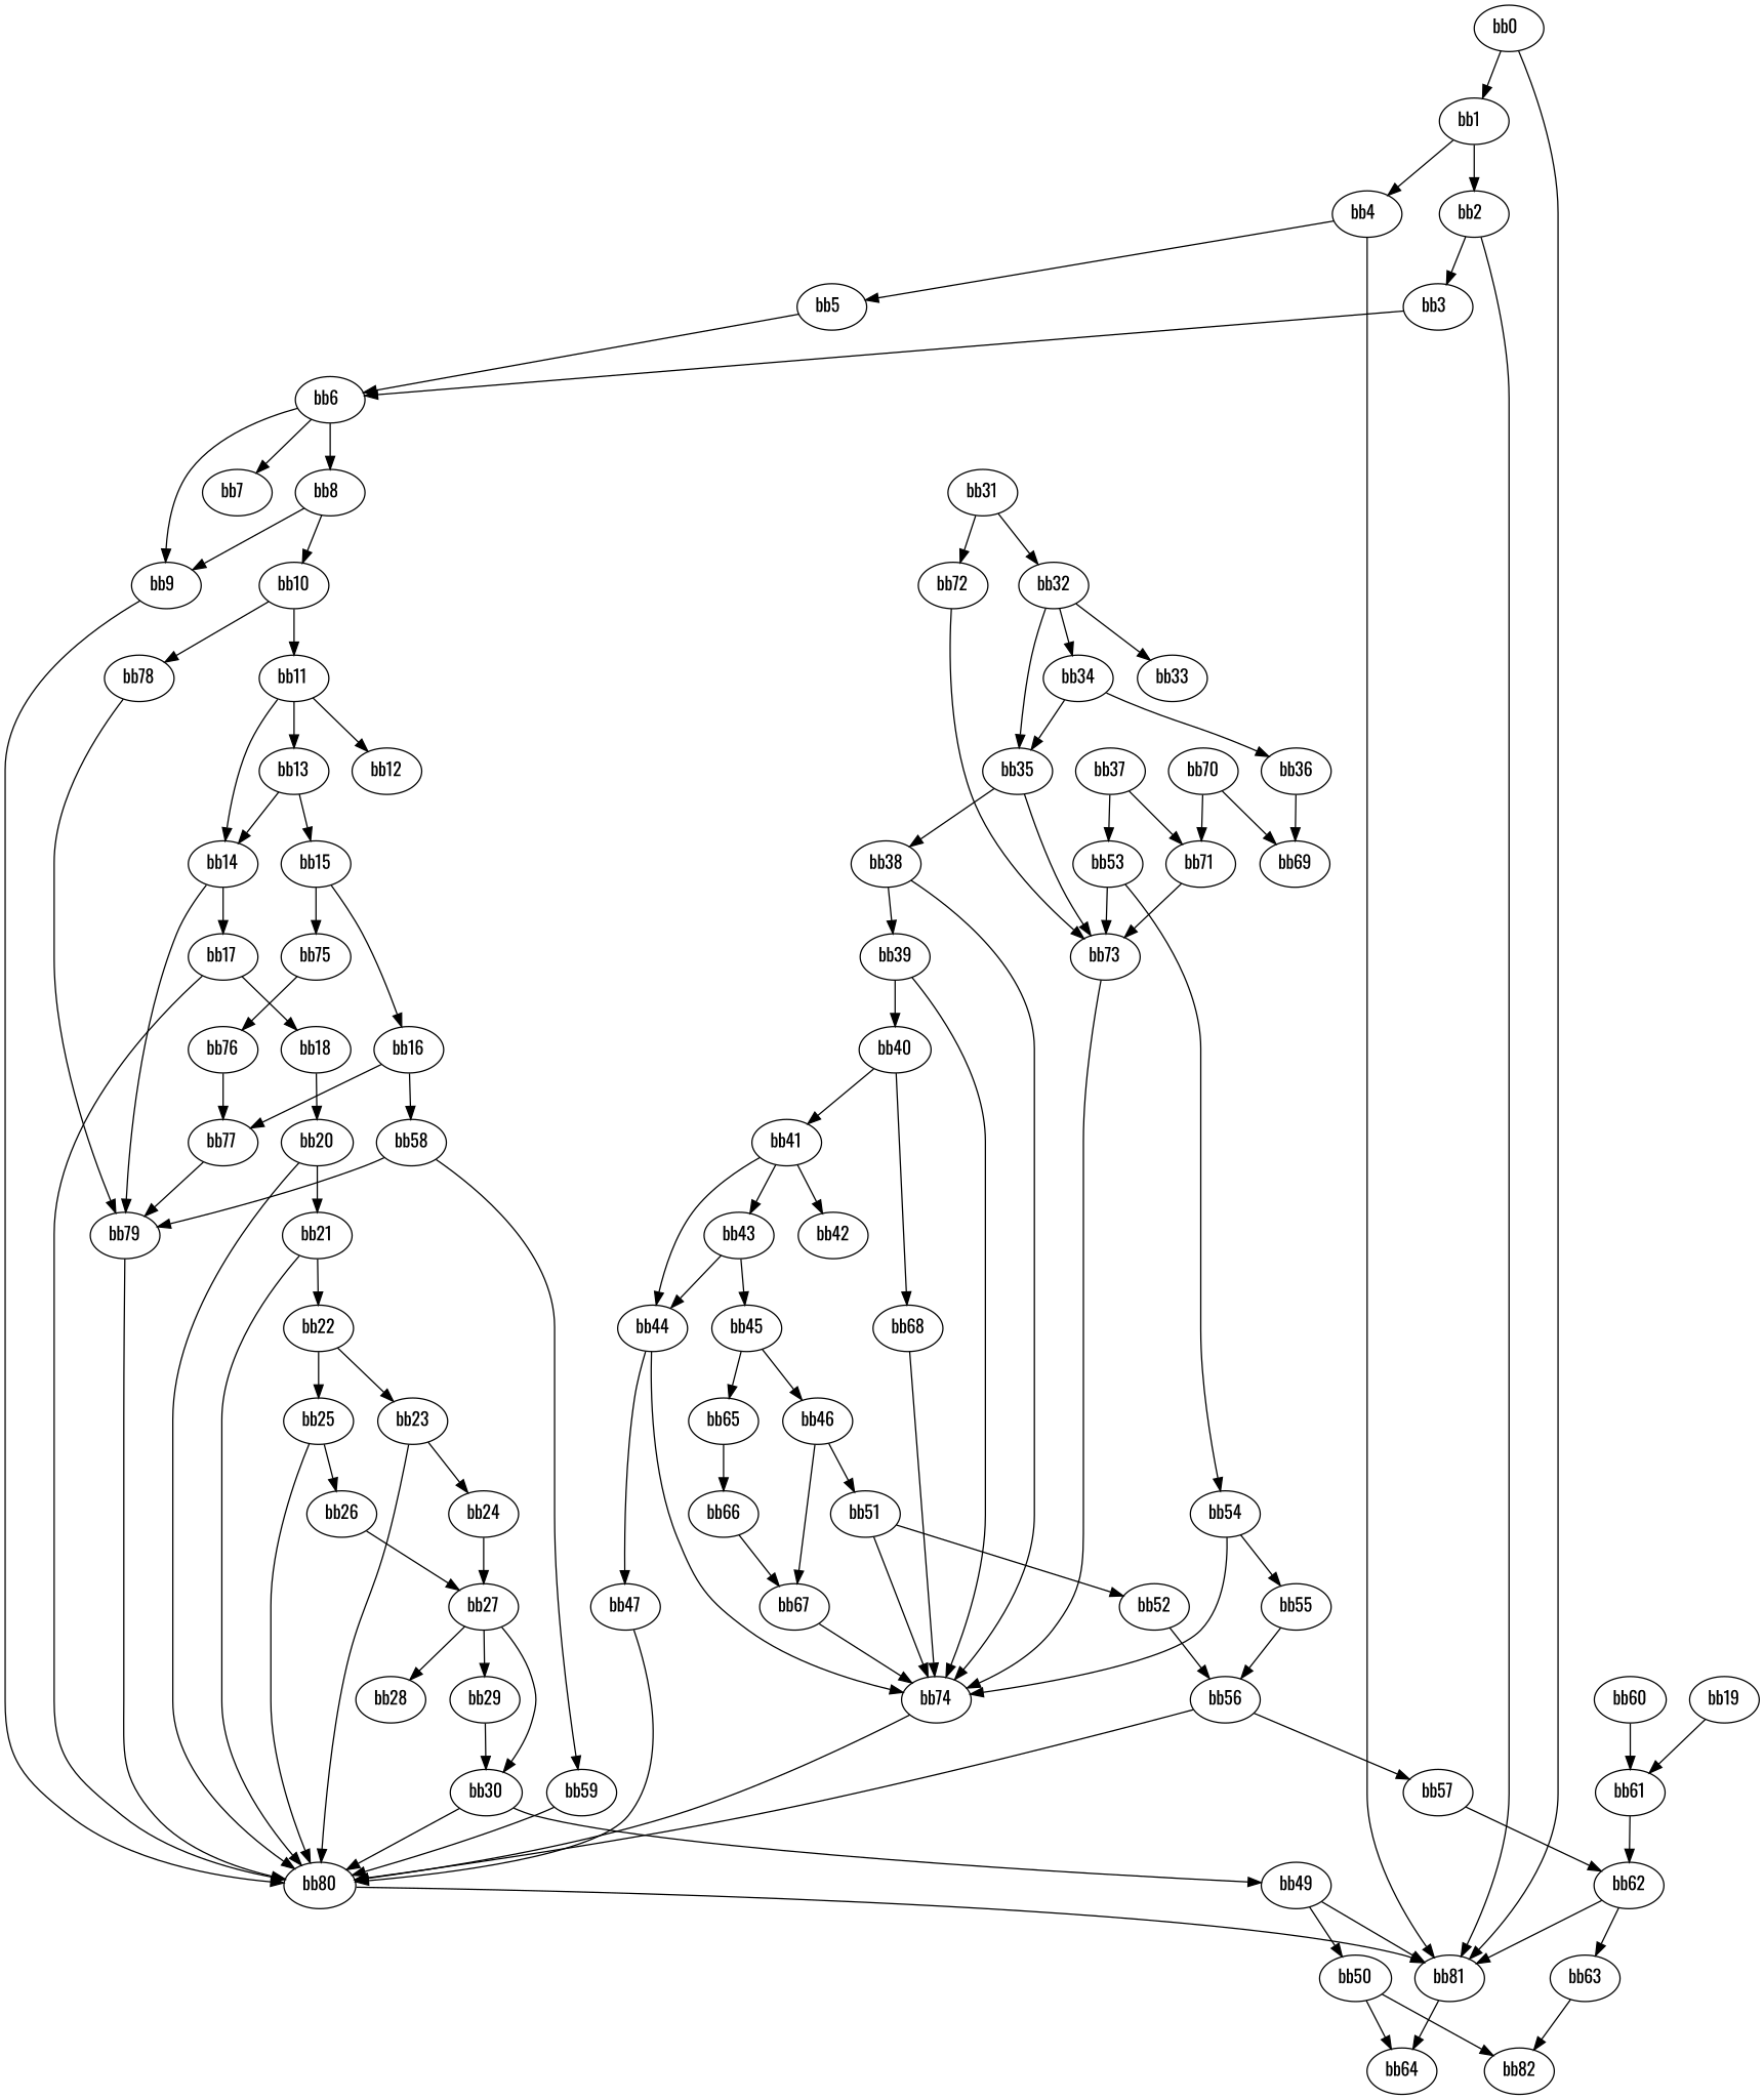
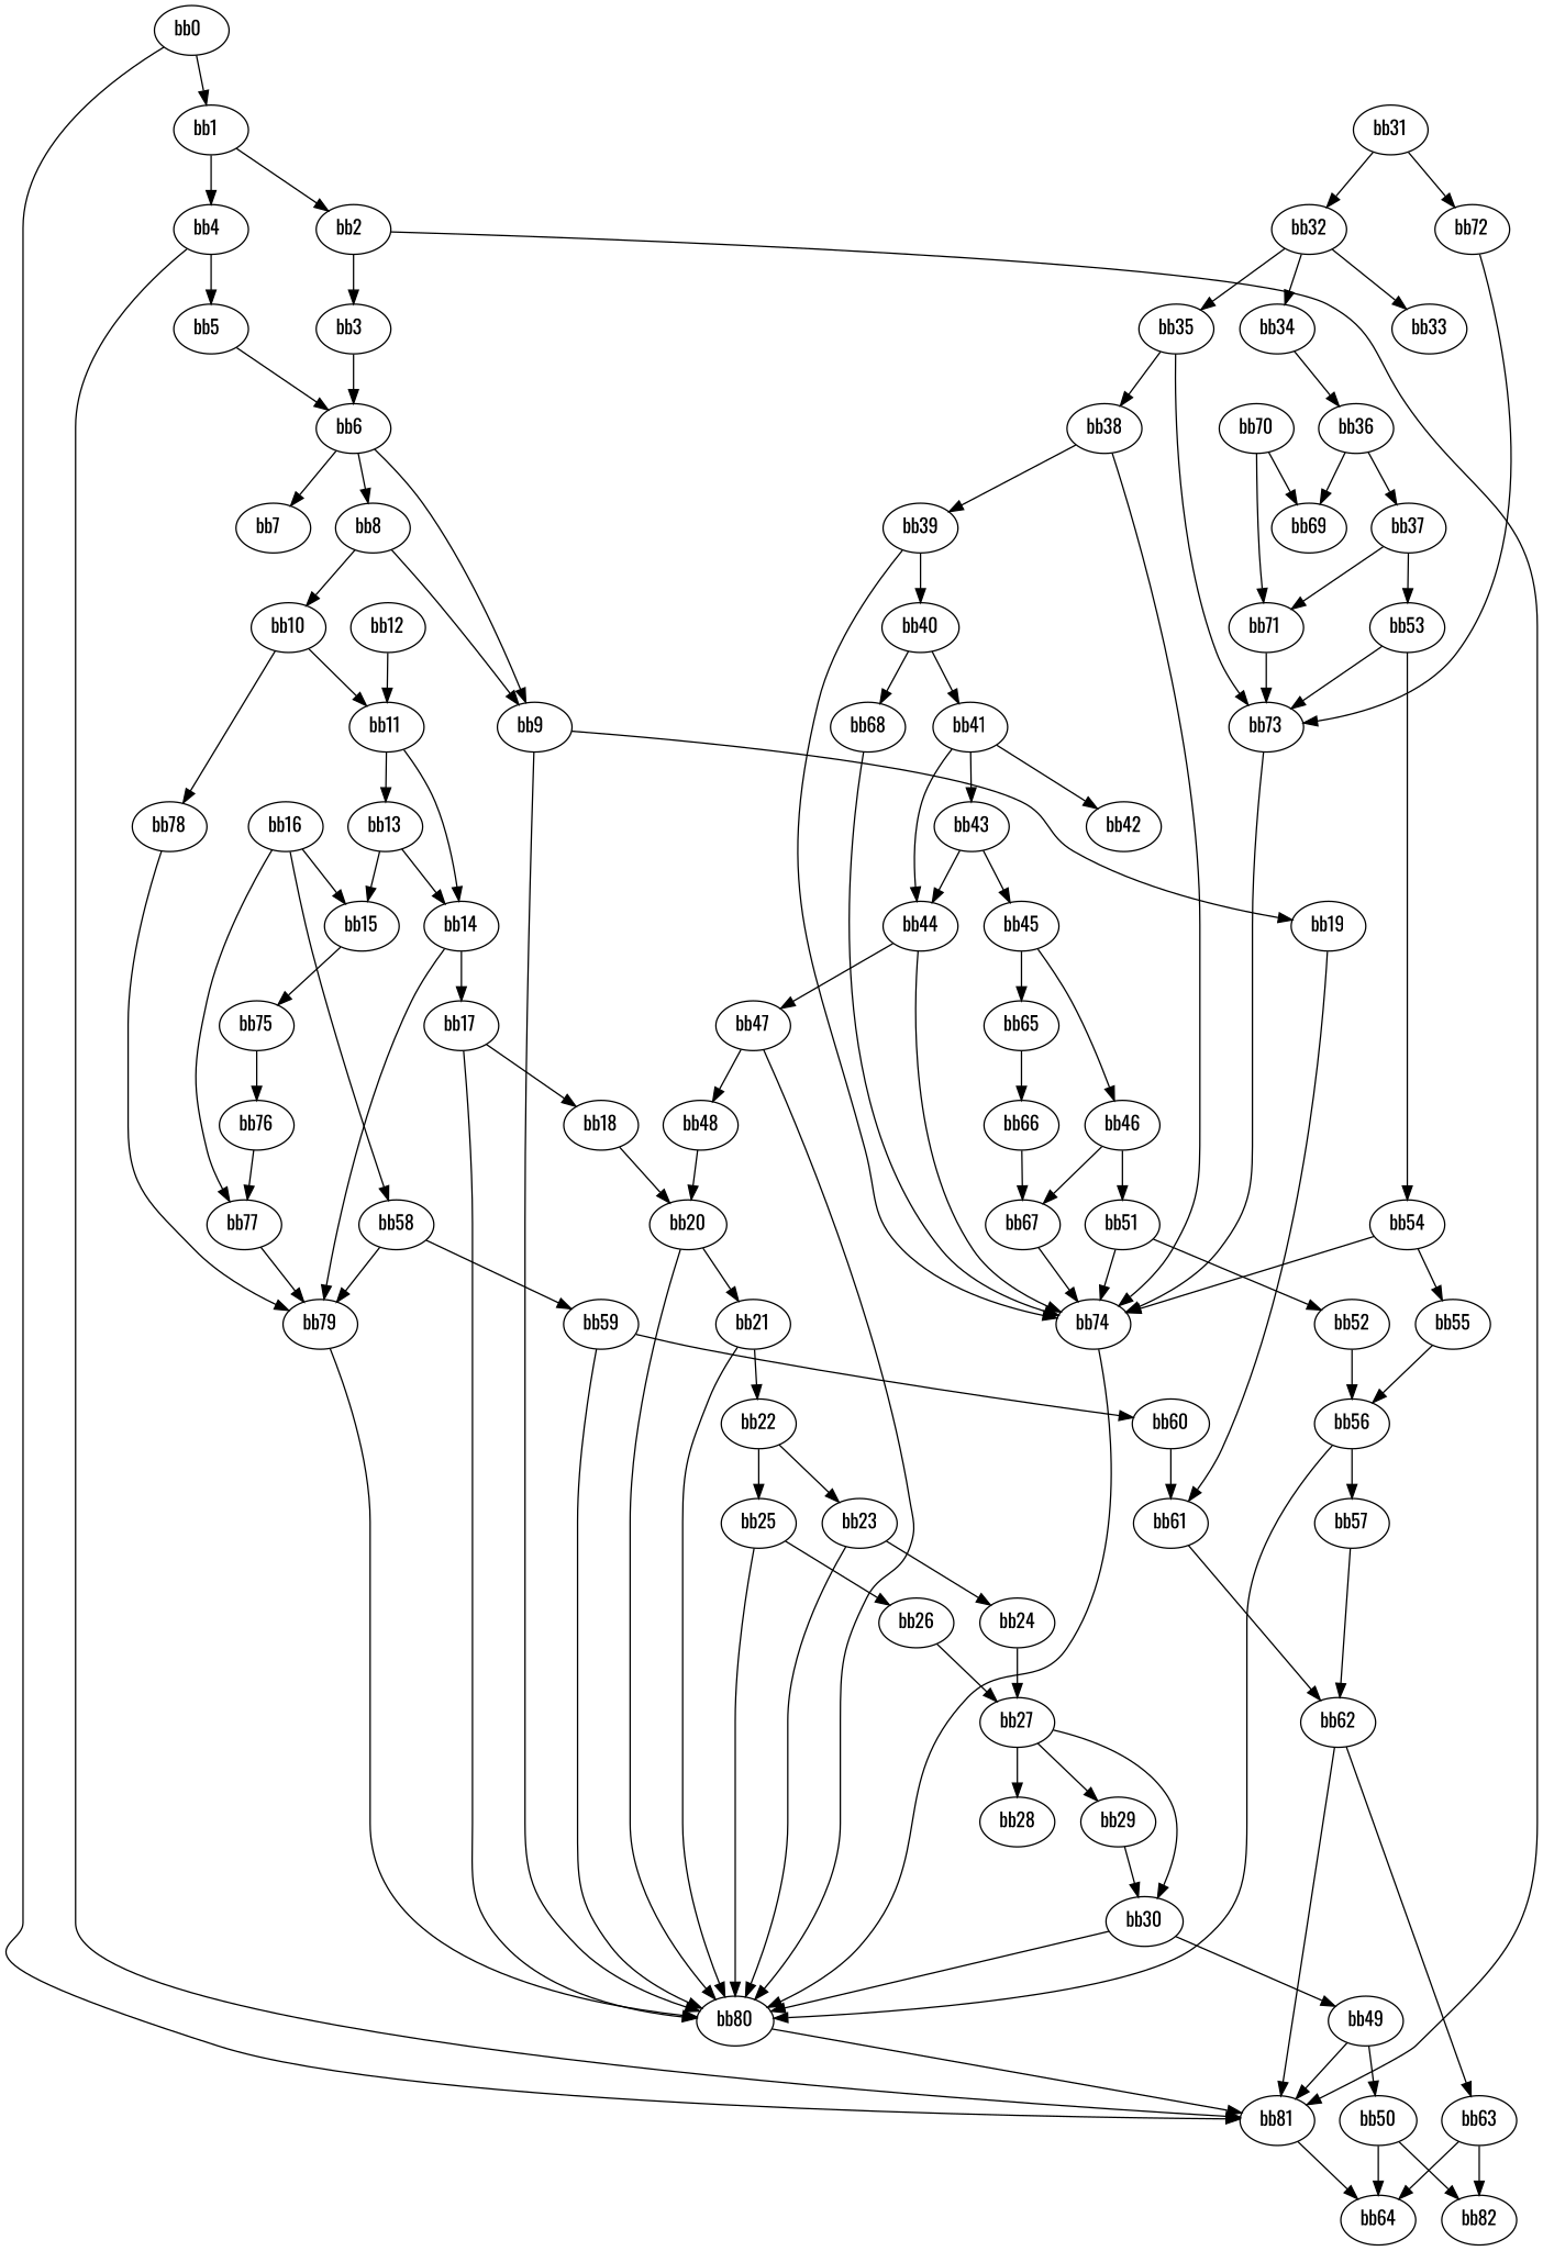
  digraph {
    fontname=Oswald
    node [fontname=Oswald]
    edge [fontname=Oswald]
    n1 [label="bb0\l"]
    n2 [label="bb1\l"]
    n3 [label="bb81\l"]
    n4 [label="bb2\l"]
    n5 [label="bb4\l"]
    n6 [label="bb64\l"]
    n7 [label="bb3\l"]
    n8 [label="bb5\l"]
    n9 [label="bb6\l"]
    n10 [label="bb7\l"]
    n11 [label="bb8\l"]
    n12 [label="bb9\l"]
    n13 [label="bb10\l"]
    n14 [label="bb19\l"]
    n15 [label="bb80\l"]
    n16 [label="bb11\l"]
    n17 [label="bb78\l"]
    n18 [label="bb61\l"]
    n19 [label="bb12\l"]
    n20 [label="bb13\l"]
    n21 [label="bb14\l"]
    n22 [label="bb79\l"]
    n23 [label="bb15\l"]
    n24 [label="bb17\l"]
    n25 [label="bb16\l"]
    n26 [label="bb75\l"]
    n27 [label="bb18\l"]
    n28 [label="bb58\l"]
    n29 [label="bb77\l"]
    n30 [label="bb76\l"]
    n31 [label="bb59\l"]
    n32 [label="bb20\l"]
    n33 [label="bb21\l"]
    n34 [label="bb62\l"]
    n35 [label="bb22\l"]
    n36 [label="bb23\l"]
    n37 [label="bb25\l"]
    n38 [label="bb24\l"]
    n39 [label="bb26\l"]
    n40 [label="bb27\l"]
    n41 [label="bb28\l"]
    n42 [label="bb29\l"]
    n43 [label="bb30\l"]
    n44 [label="bb49\l"]
    n45 [label="bb31\l"]
    n46 [label="bb32\l"]
    n47 [label="bb72\l"]
    n48 [label="bb50\l"]
    n49 [label="bb33\l"]
    n50 [label="bb34\l"]
    n51 [label="bb35\l"]
    n52 [label="bb73\l"]
    n53 [label="bb36\l"]
    n54 [label="bb38\l"]
    n55 [label="bb37\l"]
    n56 [label="bb69\l"]
    n57 [label="bb39\l"]
    n58 [label="bb74\l"]
    n59 [label="bb53\l"]
    n60 [label="bb71\l"]
    n61 [label="bb54\l"]
    n62 [label="bb40\l"]
    n63 [label="bb41\l"]
    n64 [label="bb68\l"]
    n65 [label="bb42\l"]
    n66 [label="bb43\l"]
    n67 [label="bb44\l"]
    n68 [label="bb45\l"]
    n69 [label="bb47\l"]
    n70 [label="bb46\l"]
    n71 [label="bb65\l"]
+   n72 [label="bb48\l"]
    n73 [label="bb51\l"]
    n74 [label="bb67\l"]
    n75 [label="bb66\l"]
    n76 [label="bb52\l"]
    n77 [label="bb82\l"]
    n78 [label="bb56\l"]
    n79 [label="bb57\l"]
    n80 [label="bb55\l"]
    n81 [label="bb63\l"]
    n82 [label="bb60\l"]
    n83 [label="bb70\l"]
    n1 -> n2
    n1 -> n3
    n2 -> n4
    n2 -> n5
    n3 -> n6
    n4 -> n3
    n4 -> n7
    n5 -> n3
    n5 -> n8
    n7 -> n9
    n8 -> n9
    n9 -> n10
    n9 -> n11
    n9 -> n12
    n11 -> n12
    n11 -> n13
+   n12 -> n14
    n12 -> n15
    n13 -> n16
    n13 -> n17
    n14 -> n18
    n15 -> n3
-   n16 -> n19
+   n19 -> n16
    n16 -> n20
    n16 -> n21
    n17 -> n22
    n18 -> n34
    n20 -> n21
    n20 -> n23
    n21 -> n22
    n21 -> n24
    n22 -> n15
-   n23 -> n25
+   n25 -> n23
    n23 -> n26
    n24 -> n15
    n24 -> n27
    n25 -> n28
    n25 -> n29
    n26 -> n30
    n27 -> n32
    n28 -> n22
    n28 -> n31
    n29 -> n22
    n30 -> n29
    n31 -> n15
+   n31 -> n82
    n32 -> n15
    n32 -> n33
    n33 -> n15
    n33 -> n35
    n34 -> n3
    n34 -> n81
    n35 -> n36
    n35 -> n37
    n36 -> n15
    n36 -> n38
    n37 -> n15
    n37 -> n39
    n38 -> n40
    n39 -> n40
    n40 -> n41
    n40 -> n42
    n40 -> n43
    n42 -> n43
    n43 -> n15
    n43 -> n44
    n44 -> n3
    n44 -> n48
    n45 -> n46
    n45 -> n47
    n46 -> n49
    n46 -> n50
    n46 -> n51
    n47 -> n52
    n48 -> n6
    n48 -> n77
-   n50 -> n51
    n50 -> n53
    n51 -> n52
    n51 -> n54
    n52 -> n58
+   n53 -> n55
    n53 -> n56
    n54 -> n57
    n54 -> n58
    n55 -> n59
    n55 -> n60
    n57 -> n58
    n57 -> n62
    n58 -> n15
    n59 -> n52
    n59 -> n61
    n60 -> n52
    n61 -> n58
    n61 -> n80
    n62 -> n63
    n62 -> n64
    n63 -> n65
    n63 -> n66
    n63 -> n67
    n64 -> n58
    n66 -> n67
    n66 -> n68
    n67 -> n58
    n67 -> n69
    n68 -> n70
    n68 -> n71
    n69 -> n15
+   n69 -> n72
    n70 -> n73
    n70 -> n74
    n71 -> n75
+   n72 -> n32
    n73 -> n58
    n73 -> n76
    n74 -> n58
    n75 -> n74
    n76 -> n78
    n78 -> n15
    n78 -> n79
    n79 -> n34
    n80 -> n78
+   n81 -> n6
    n81 -> n77
    n82 -> n18
    n83 -> n56
    n83 -> n60
  }
